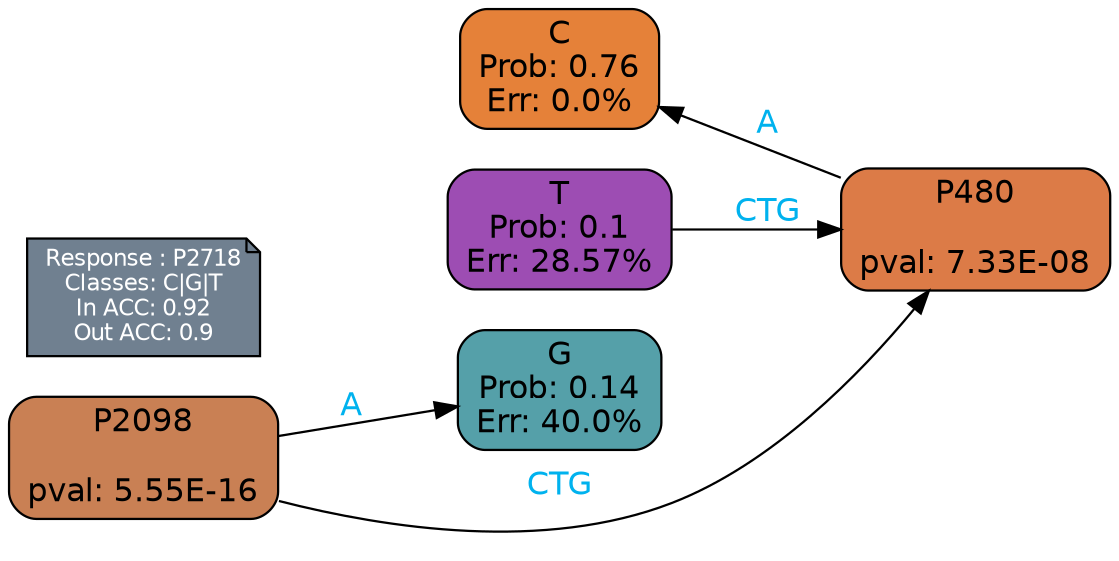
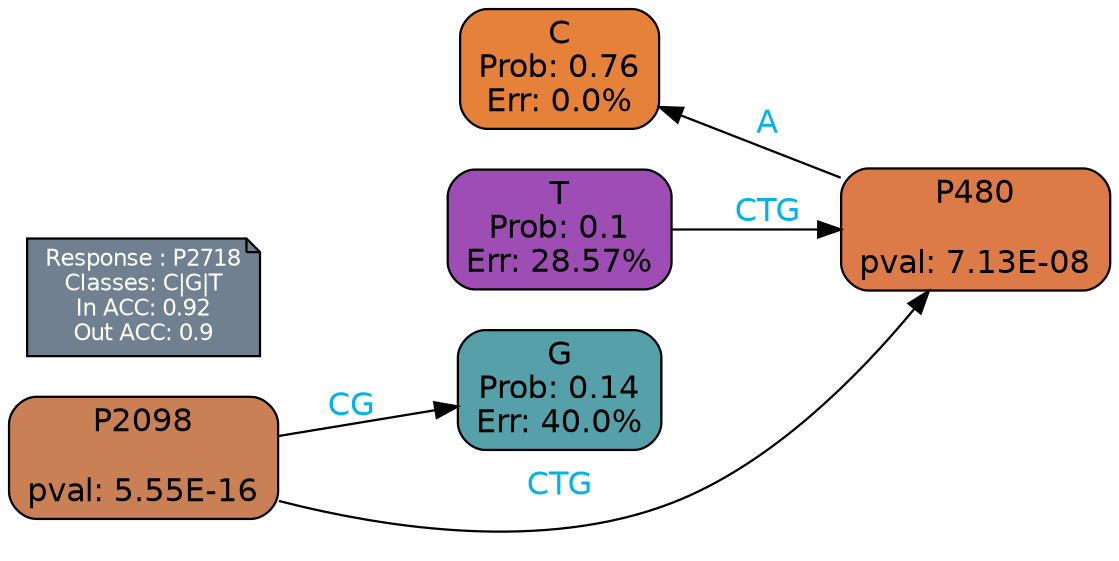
  digraph {
    rankdir=LR
    ranksep=equally
    splines=polylines
    node [color=black fontname=helvetica shape=box style="filled, rounded"]
    edge [fontcolor=deepskyblue2 fontname=helvetica]
    n1 [fillcolor="#e58139" label="C\nProb: 0.76\nErr: 0.0%"]
    n2 [fillcolor="#9d4db3" label="T\nProb: 0.1\nErr: 28.57%"]
    n3 [fillcolor="#55a0a9" label="G\nProb: 0.14\nErr: 40.0%"]
    n4 [align=left fillcolor=slategray fontcolor=white fontsize=10 label="Response : P2718\nClasses: C|G|T\nIn ACC: 0.92\nOut ACC: 0.9\n" shape=note style=filled]
    n5 [fillcolor="#c98054" label="P2098\n\npval: 5.55E-16"]
-   n6 [fillcolor="#dc7b47" label="P480\n\npval: 7.33E-08"]
+   n6 [fillcolor="#dc7b47" label="P480\n\npval: 7.13E-08"]
    subgraph sub_1 {
      rank=same
      n1
      n2
      n3
    }
    subgraph sub_2 {
      rank=same
      n4
      n5
    }
    n2 -> n6 [label=CTG]
-   n5 -> n3 [label=A]
+   n5 -> n3 [label=CG]
    n5 -> n6 [label=CTG]
    n6 -> n1 [label=A]
  }
